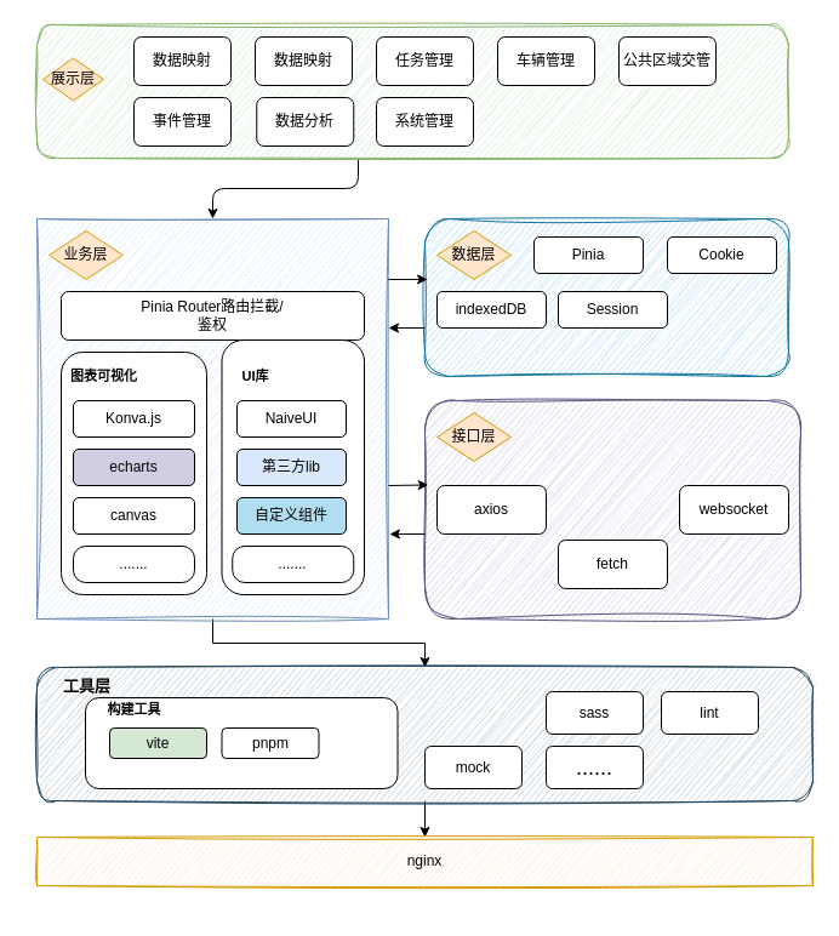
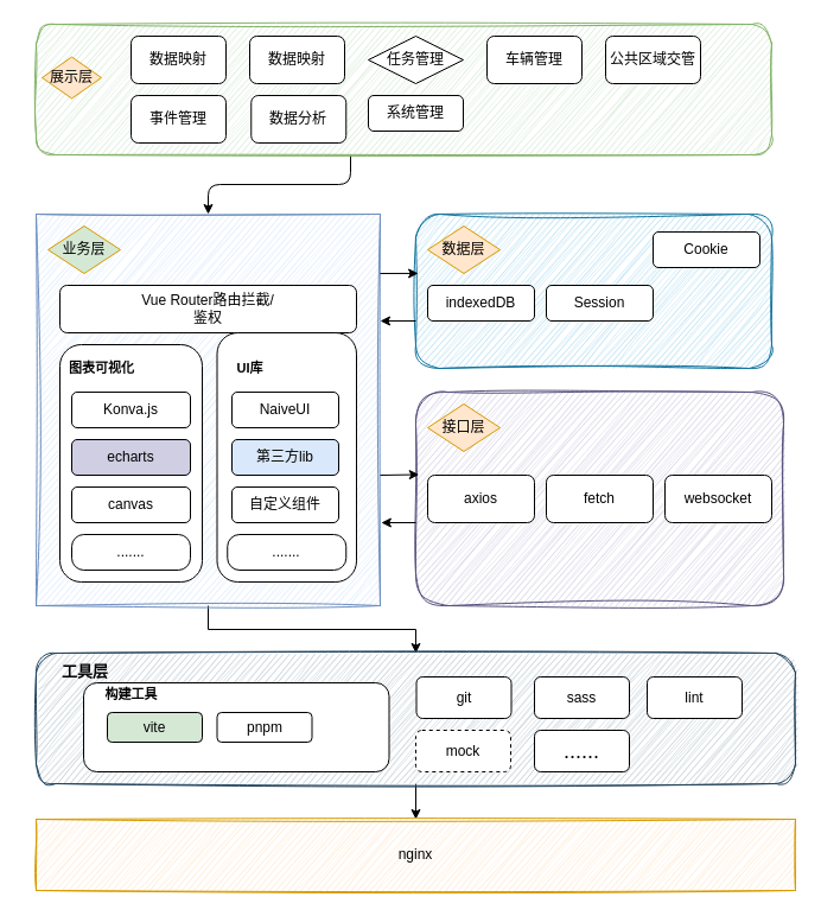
  <mxCell id="0" />
  <mxCell id="1" parent="0" />
  <mxCell id="2" style="edgeStyle=orthogonalEdgeStyle;rounded=1;orthogonalLoop=1;jettySize=auto;html=1;" parent="1" source="3" target="10" edge="1"><mxGeometry relative="1" as="geometry"><Array as="points"><mxPoint x="295" y="155" /><mxPoint x="175" y="155" /></Array></mxGeometry></mxCell>
  <mxCell id="3" value="" style="rounded=1;whiteSpace=wrap;html=1;fillColor=#d5e8d4;strokeColor=#82b366;shadow=0;glass=0;sketch=1;curveFitting=1;jiggle=2;" parent="1" vertex="1"><mxGeometry x="30" y="20" width="620" height="110" as="geometry" /></mxCell>
  <mxCell id="4" value="数据映射" style="rounded=1;whiteSpace=wrap;html=1;" parent="1" vertex="1"><mxGeometry x="110" y="30" width="80" height="40" as="geometry" /></mxCell>
  <mxCell id="5" value="数据映射" style="rounded=1;whiteSpace=wrap;html=1;" parent="1" vertex="1"><mxGeometry x="210" y="30" width="80" height="40" as="geometry" /></mxCell>
- <mxCell id="6" value="任务管理" style="rounded=1;whiteSpace=wrap;html=1;" parent="1" vertex="1"><mxGeometry x="310" y="30" width="80" height="40" as="geometry" /></mxCell>
+ <mxCell id="6" value="任务管理" style="rhombus;whiteSpace=wrap;html=1;" parent="1" vertex="1"><mxGeometry x="310" y="30" width="80" height="40" as="geometry" /></mxCell>
  <mxCell id="7" value="车辆管理" style="rounded=1;whiteSpace=wrap;html=1;" parent="1" vertex="1"><mxGeometry x="410" y="30" width="80" height="40" as="geometry" /></mxCell>
  <mxCell id="8" value="公共区域交管" style="rounded=1;whiteSpace=wrap;html=1;" parent="1" vertex="1"><mxGeometry x="510" y="30" width="80" height="40" as="geometry" /></mxCell>
  <mxCell id="9" value="" style="edgeStyle=orthogonalEdgeStyle;rounded=0;orthogonalLoop=1;jettySize=auto;html=1;" parent="1" source="10" target="41" edge="1"><mxGeometry relative="1" as="geometry" /></mxCell>
  <mxCell id="10" value="" style="rounded=0;whiteSpace=wrap;html=1;fillColor=#dae8fc;strokeColor=#6c8ebf;sketch=1;curveFitting=1;jiggle=2;" parent="1" vertex="1"><mxGeometry x="30" y="180" width="290" height="330" as="geometry" /></mxCell>
  <mxCell id="11" value="展示层" style="rhombus;whiteSpace=wrap;html=1;fillColor=#ffe6cc;strokeColor=#d79b00;" parent="1" vertex="1"><mxGeometry x="35" y="47.5" width="50" height="35" as="geometry" /></mxCell>
  <mxCell id="12" value="事件管理" style="rounded=1;whiteSpace=wrap;html=1;" parent="1" vertex="1"><mxGeometry x="110" y="80" width="80" height="40" as="geometry" /></mxCell>
  <mxCell id="13" value="数据分析" style="rounded=1;whiteSpace=wrap;html=1;" parent="1" vertex="1"><mxGeometry x="211.25" y="80" width="80" height="40" as="geometry" /></mxCell>
- <mxCell id="14" value="系统管理" style="rounded=1;whiteSpace=wrap;html=1;" parent="1" vertex="1"><mxGeometry x="310" y="80" width="80" height="40" as="geometry" /></mxCell>
- <mxCell id="15" value="业务层" style="rhombus;whiteSpace=wrap;html=1;fillColor=#ffe6cc;strokeColor=#d79b00;" parent="1" vertex="1"><mxGeometry x="40" y="190" width="61" height="40" as="geometry" /></mxCell>
- <mxCell id="16" value="Pinia Router路由拦截/&lt;br&gt;鉴权" style="rounded=1;whiteSpace=wrap;html=1;" parent="1" vertex="1"><mxGeometry x="50" y="240" width="250" height="40" as="geometry" /></mxCell>
+ <mxCell id="14" value="系统管理" style="rounded=1;whiteSpace=wrap;html=1;" parent="1" vertex="1"><mxGeometry x="310" y="80" width="80" height="30" as="geometry" /></mxCell>
+ <mxCell id="15" value="业务层" style="rhombus;whiteSpace=wrap;html=1;fillColor=#d5e8d4;strokeColor=#d79b00;" parent="1" vertex="1"><mxGeometry x="40" y="190" width="61" height="40" as="geometry" /></mxCell>
+ <mxCell id="16" value="Vue Router路由拦截/&lt;br&gt;鉴权" style="rounded=1;whiteSpace=wrap;html=1;" parent="1" vertex="1"><mxGeometry x="50" y="240" width="250" height="40" as="geometry" /></mxCell>
  <mxCell id="17" value="" style="rounded=1;whiteSpace=wrap;html=1;" parent="1" vertex="1"><mxGeometry x="50" y="290" width="120" height="200" as="geometry" /></mxCell>
  <mxCell id="18" value="" style="rounded=1;whiteSpace=wrap;html=1;" parent="1" vertex="1"><mxGeometry x="182.5" y="280" width="117.5" height="210" as="geometry" /></mxCell>
  <mxCell id="19" value="图表可视化" style="text;strokeColor=none;fillColor=none;html=1;fontSize=11;fontStyle=1;verticalAlign=middle;align=center;" parent="1" vertex="1"><mxGeometry x="35" y="290" width="100" height="40" as="geometry" /></mxCell>
  <mxCell id="20" value="Konva.js" style="rounded=1;whiteSpace=wrap;html=1;" parent="1" vertex="1"><mxGeometry x="60" y="330" width="100" height="30" as="geometry" /></mxCell>
  <mxCell id="21" value="echarts" style="rounded=1;whiteSpace=wrap;html=1;fillColor=#d0cee2;" parent="1" vertex="1"><mxGeometry x="60" y="370" width="100" height="30" as="geometry" /></mxCell>
  <mxCell id="22" value="canvas" style="rounded=1;whiteSpace=wrap;html=1;" parent="1" vertex="1"><mxGeometry x="60" y="410" width="100" height="30" as="geometry" /></mxCell>
  <mxCell id="23" value="UI库" style="text;strokeColor=none;fillColor=none;html=1;fontSize=11;fontStyle=1;verticalAlign=middle;align=center;" parent="1" vertex="1"><mxGeometry x="160" y="290" width="100" height="40" as="geometry" /></mxCell>
  <mxCell id="24" value="NaiveUI" style="rounded=1;whiteSpace=wrap;html=1;" parent="1" vertex="1"><mxGeometry x="195" y="330" width="90" height="30" as="geometry" /></mxCell>
  <mxCell id="25" value="第三方lib" style="rounded=1;whiteSpace=wrap;html=1;fillColor=#dae8fc;" parent="1" vertex="1"><mxGeometry x="195" y="370" width="90" height="30" as="geometry" /></mxCell>
- <mxCell id="26" value="自定义组件" style="rounded=1;whiteSpace=wrap;html=1;fillColor=#b1ddf0;" parent="1" vertex="1"><mxGeometry x="195" y="410" width="90" height="30" as="geometry" /></mxCell>
+ <mxCell id="26" value="自定义组件" style="rounded=1;whiteSpace=wrap;html=1;" parent="1" vertex="1"><mxGeometry x="195" y="410" width="90" height="30" as="geometry" /></mxCell>
  <mxCell id="27" value="......." style="rounded=1;whiteSpace=wrap;html=1;arcSize=34;" parent="1" vertex="1"><mxGeometry x="60" y="450" width="100" height="30" as="geometry" /></mxCell>
  <mxCell id="28" value="......." style="rounded=1;whiteSpace=wrap;html=1;arcSize=34;" parent="1" vertex="1"><mxGeometry x="191.25" y="450" width="100" height="30" as="geometry" /></mxCell>
  <mxCell id="29" value="" style="rounded=1;whiteSpace=wrap;html=1;fillColor=#b1ddf0;strokeColor=#10739e;sketch=1;curveFitting=1;jiggle=2;shadow=0;" parent="1" vertex="1"><mxGeometry x="350" y="180" width="300" height="130" as="geometry" /></mxCell>
  <mxCell id="30" value="数据层" style="rhombus;whiteSpace=wrap;html=1;fillColor=#ffe6cc;strokeColor=#d79b00;" parent="1" vertex="1"><mxGeometry x="360" y="190" width="61" height="40" as="geometry" /></mxCell>
- <mxCell id="31" value="Pinia" style="rounded=1;whiteSpace=wrap;html=1;" parent="1" vertex="1"><mxGeometry x="440" y="195" width="90" height="30" as="geometry" /></mxCell>
  <mxCell id="32" value="Cookie" style="rounded=1;whiteSpace=wrap;html=1;" parent="1" vertex="1"><mxGeometry x="550" y="195" width="90" height="30" as="geometry" /></mxCell>
  <mxCell id="33" value="indexedDB" style="rounded=1;whiteSpace=wrap;html=1;" parent="1" vertex="1"><mxGeometry x="360" y="240" width="90" height="30" as="geometry" /></mxCell>
  <mxCell id="34" value="Session" style="rounded=1;whiteSpace=wrap;html=1;" parent="1" vertex="1"><mxGeometry x="460" y="240" width="90" height="30" as="geometry" /></mxCell>
  <mxCell id="35" value="" style="rounded=1;whiteSpace=wrap;html=1;fillColor=#d0cee2;strokeColor=#56517e;sketch=1;curveFitting=1;jiggle=2;" parent="1" vertex="1"><mxGeometry x="350" y="330" width="310" height="180" as="geometry" /></mxCell>
  <mxCell id="36" value="接口层" style="rhombus;whiteSpace=wrap;html=1;fillColor=#ffe6cc;strokeColor=#d79b00;" parent="1" vertex="1"><mxGeometry x="360" y="340" width="61" height="40" as="geometry" /></mxCell>
  <mxCell id="37" value="axios" style="rounded=1;whiteSpace=wrap;html=1;" parent="1" vertex="1"><mxGeometry x="360" y="400" width="90" height="40" as="geometry" /></mxCell>
- <mxCell id="38" value="fetch" style="rounded=1;whiteSpace=wrap;html=1;" parent="1" vertex="1"><mxGeometry x="460" y="445" width="90" height="40" as="geometry" /></mxCell>
+ <mxCell id="38" value="fetch" style="rounded=1;whiteSpace=wrap;html=1;" parent="1" vertex="1"><mxGeometry x="460" y="400" width="90" height="40" as="geometry" /></mxCell>
  <mxCell id="39" value="websocket" style="rounded=1;whiteSpace=wrap;html=1;" parent="1" vertex="1"><mxGeometry x="560" y="400" width="90" height="40" as="geometry" /></mxCell>
  <mxCell id="40" value="" style="edgeStyle=orthogonalEdgeStyle;rounded=0;orthogonalLoop=1;jettySize=auto;html=1;" parent="1" source="41" target="56" edge="1"><mxGeometry relative="1" as="geometry" /></mxCell>
  <mxCell id="41" value="" style="rounded=1;whiteSpace=wrap;html=1;fillColor=#bac8d3;strokeColor=#23445d;sketch=1;curveFitting=1;jiggle=2;" parent="1" vertex="1"><mxGeometry x="30" y="550" width="640" height="110" as="geometry" /></mxCell>
  <mxCell id="42" value="" style="endArrow=classic;html=1;rounded=0;entryX=0.007;entryY=0.384;entryDx=0;entryDy=0;entryPerimeter=0;" parent="1" target="29" edge="1"><mxGeometry width="50" height="50" relative="1" as="geometry"><mxPoint x="320" y="230" as="sourcePoint" /><mxPoint x="370" y="180" as="targetPoint" /></mxGeometry></mxCell>
  <mxCell id="43" value="" style="endArrow=classic;html=1;rounded=0;" parent="1" edge="1"><mxGeometry width="50" height="50" relative="1" as="geometry"><mxPoint x="350" y="270" as="sourcePoint" /><mxPoint x="320" y="270" as="targetPoint" /></mxGeometry></mxCell>
  <mxCell id="44" value="" style="endArrow=classic;html=1;rounded=0;entryX=0.009;entryY=0.386;entryDx=0;entryDy=0;entryPerimeter=0;" parent="1" target="35" edge="1"><mxGeometry width="50" height="50" relative="1" as="geometry"><mxPoint x="320" y="400" as="sourcePoint" /><mxPoint x="370" y="350" as="targetPoint" /></mxGeometry></mxCell>
  <mxCell id="45" value="" style="endArrow=classic;html=1;rounded=0;entryX=1.003;entryY=0.788;entryDx=0;entryDy=0;entryPerimeter=0;" parent="1" target="10" edge="1"><mxGeometry width="50" height="50" relative="1" as="geometry"><mxPoint x="350" y="440" as="sourcePoint" /><mxPoint x="400" y="390" as="targetPoint" /></mxGeometry></mxCell>
  <mxCell id="46" value="" style="rounded=1;whiteSpace=wrap;html=1;" parent="1" vertex="1"><mxGeometry x="70" y="575" width="257.5" height="75" as="geometry" /></mxCell>
  <mxCell id="47" value="工具层" style="text;strokeColor=none;fillColor=none;html=1;fontSize=13;fontStyle=1;verticalAlign=middle;align=center;" parent="1" vertex="1"><mxGeometry x="20.5" y="545" width="100" height="40" as="geometry" /></mxCell>
  <mxCell id="48" value="构建工具" style="text;strokeColor=none;fillColor=none;html=1;fontSize=11;fontStyle=1;verticalAlign=middle;align=center;" parent="1" vertex="1"><mxGeometry x="60" y="565" width="100" height="40" as="geometry" /></mxCell>
  <mxCell id="49" value="vite" style="rounded=1;whiteSpace=wrap;html=1;fillColor=#d5e8d4;" parent="1" vertex="1"><mxGeometry x="90" y="600" width="80" height="25" as="geometry" /></mxCell>
  <mxCell id="50" value="pnpm" style="rounded=1;whiteSpace=wrap;html=1;" parent="1" vertex="1"><mxGeometry x="182.5" y="600" width="80" height="25" as="geometry" /></mxCell>
+ <mxCell id="51" value="git" style="rounded=1;whiteSpace=wrap;html=1;" parent="1" vertex="1"><mxGeometry x="350.5" y="570" width="80" height="35" as="geometry" /></mxCell>
  <mxCell id="52" value="sass" style="rounded=1;whiteSpace=wrap;html=1;" parent="1" vertex="1"><mxGeometry x="450" y="570" width="80" height="35" as="geometry" /></mxCell>
  <mxCell id="53" value="lint" style="rounded=1;whiteSpace=wrap;html=1;" parent="1" vertex="1"><mxGeometry x="545" y="570" width="80" height="35" as="geometry" /></mxCell>
- <mxCell id="54" value="mock" style="rounded=1;whiteSpace=wrap;html=1;" parent="1" vertex="1"><mxGeometry x="350" y="615" width="80" height="35" as="geometry" /></mxCell>
+ <mxCell id="54" value="mock" style="rounded=1;whiteSpace=wrap;html=1;dashed=1;" parent="1" vertex="1"><mxGeometry x="350" y="615" width="80" height="35" as="geometry" /></mxCell>
  <mxCell id="55" value="......" style="rounded=1;whiteSpace=wrap;html=1;fontSize=18;" parent="1" vertex="1"><mxGeometry x="450" y="615" width="80" height="35" as="geometry" /></mxCell>
- <mxCell id="56" value="nginx" style="rounded=0;whiteSpace=wrap;html=1;fillColor=#ffe6cc;strokeColor=#d79b00;sketch=1;curveFitting=1;jiggle=2;" parent="1" vertex="1"><mxGeometry x="30" y="690" width="640" height="40" as="geometry" /></mxCell>
+ <mxCell id="56" value="nginx" style="rounded=0;whiteSpace=wrap;html=1;fillColor=#ffe6cc;strokeColor=#d79b00;sketch=1;curveFitting=1;jiggle=2;" parent="1" vertex="1"><mxGeometry x="30" y="690" width="640" height="60" as="geometry" /></mxCell>
